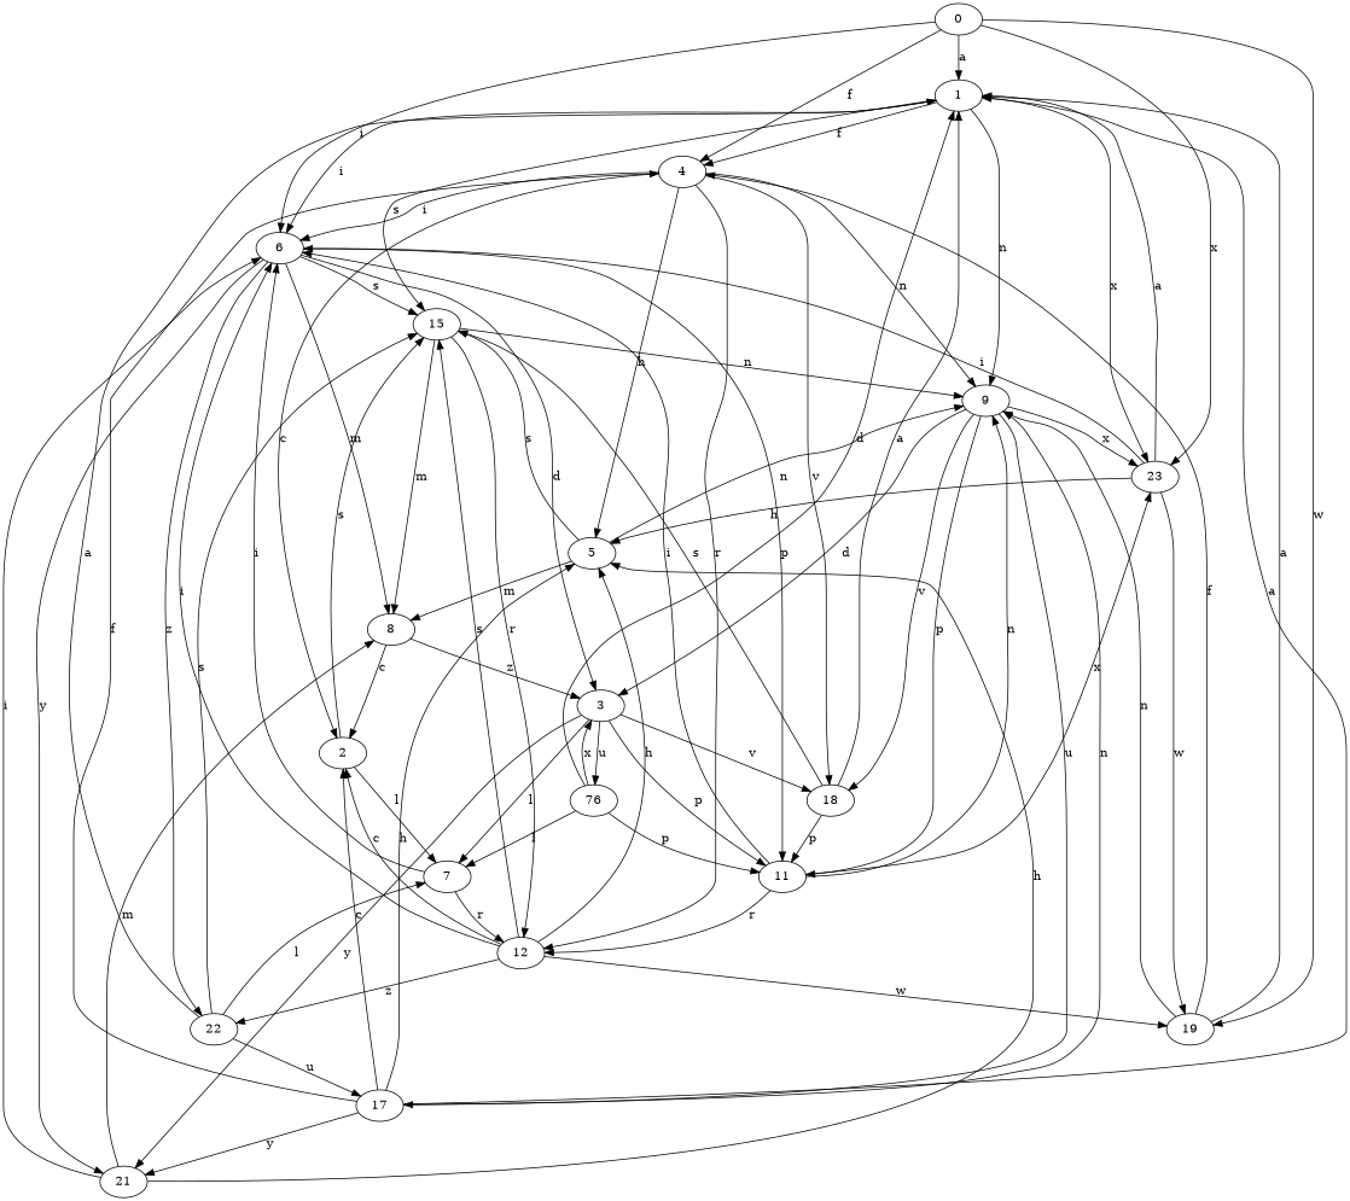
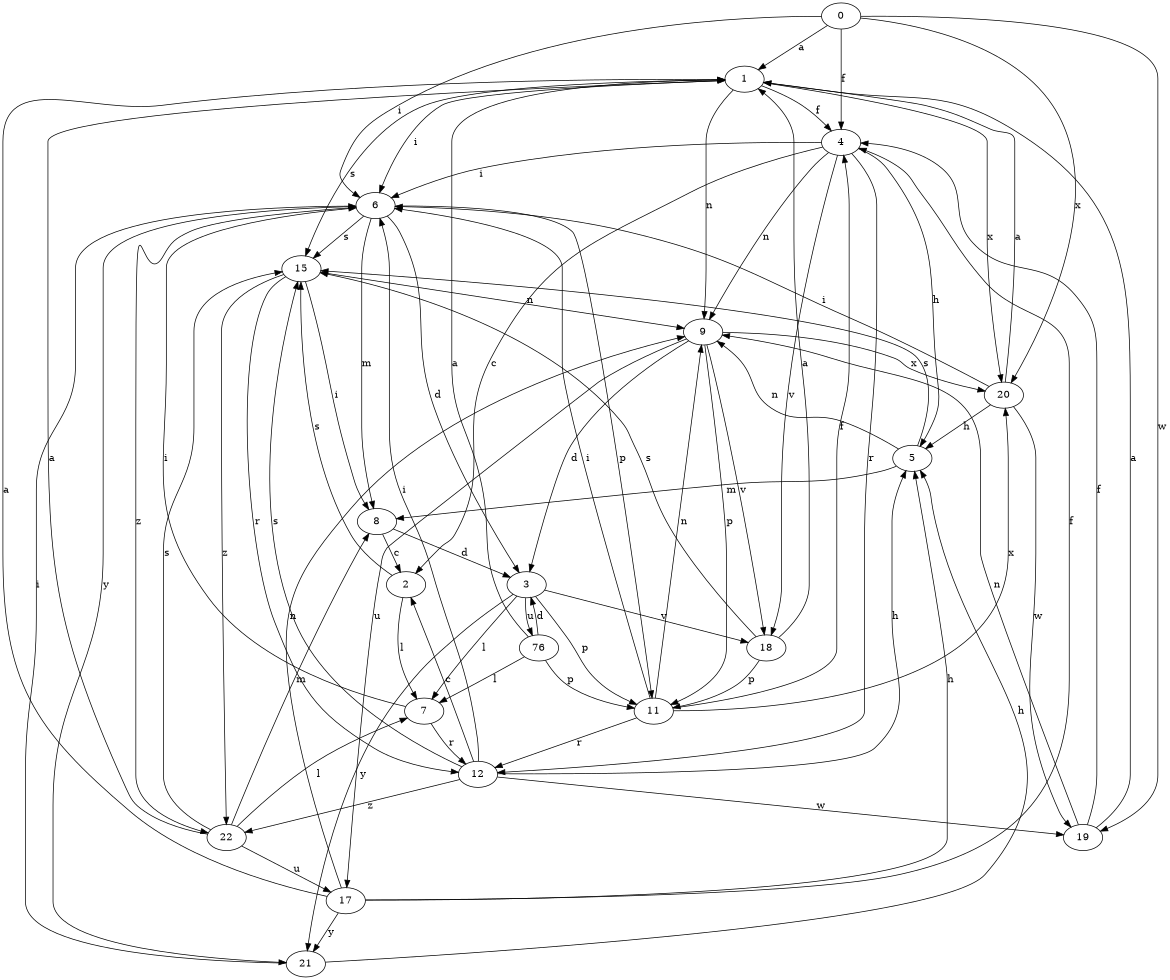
  strict digraph {
    0
    1
    4
    6
    19
-   20 [label=23]
+   20
    9
    15
    2
    18
    5
    12
    3
    11
    21
    8
    22
    17
    7
    n20 [label=76]
    0 -> 1 [label=a]
    0 -> 4 [label=f]
    0 -> 6 [label=i]
    0 -> 19 [label=w]
    0 -> 20 [label=x]
    1 -> 4 [label=f]
    1 -> 6 [label=i]
    1 -> 20 [label=x]
    1 -> 9 [label=n]
    1 -> 15 [label=s]
    4 -> 6 [label=i]
    4 -> 9 [label=n]
    4 -> 2 [label=c]
    4 -> 18 [label=v]
    4 -> 5 [label=h]
    4 -> 12 [label=r]
    6 -> 15 [label=s]
    6 -> 3 [label=d]
    6 -> 11 [label=p]
    6 -> 21 [label=y]
    6 -> 8 [label=m]
    6 -> 22 [label=z]
    19 -> 1 [label=a]
    19 -> 4 [label=f]
    19 -> 9 [label=n]
    20 -> 1 [label=a]
    20 -> 6 [label=i]
    20 -> 19 [label=w]
    20 -> 5 [label=h]
    9 -> 20 [label=x]
    9 -> 18 [label=v]
    9 -> 3 [label=d]
    9 -> 11 [label=p]
    9 -> 17 [label=u]
    15 -> 9 [label=n]
    15 -> 12 [label=r]
-   15 -> 8 [label=m]
+   15 -> 8 [label=i]
+   15 -> 22 [label=z]
    2 -> 15 [label=s]
    2 -> 7 [label=l]
    18 -> 1 [label=a]
    18 -> 15 [label=s]
    18 -> 11 [label=p]
    5 -> 9 [label=n]
    5 -> 15 [label=s]
    5 -> 8 [label=m]
    12 -> 6 [label=i]
    12 -> 19 [label=w]
    12 -> 15 [label=s]
    12 -> 2 [label=c]
    12 -> 5 [label=h]
    12 -> 22 [label=z]
    3 -> 18 [label=v]
    3 -> 11 [label=p]
    3 -> 21 [label=y]
    3 -> 7 [label=l]
    3 -> n20 [label=u]
+   11 -> 4 [label=f]
    11 -> 6 [label=i]
    11 -> 20 [label=x]
    11 -> 9 [label=n]
    11 -> 12 [label=r]
    21 -> 6 [label=i]
    21 -> 5 [label=h]
    8 -> 2 [label=c]
-   8 -> 3 [label=z]
+   8 -> 3 [label=d]
    22 -> 1 [label=a]
    22 -> 15 [label=s]
-   21 -> 8 [label=m]
+   22 -> 8 [label=m]
    22 -> 17 [label=u]
    22 -> 7 [label=l]
    17 -> 1 [label=a]
    17 -> 4 [label=f]
    17 -> 9 [label=n]
-   17 -> 2 [label=c]
    17 -> 5 [label=h]
    17 -> 21 [label=y]
    7 -> 6 [label=i]
    7 -> 12 [label=r]
-   n20 -> 1 [label=d]
-   n20 -> 3 [label=x]
+   n20 -> 1 [label=a]
+   n20 -> 3 [label=d]
    n20 -> 11 [label=p]
    n20 -> 7 [label=l]
  }
